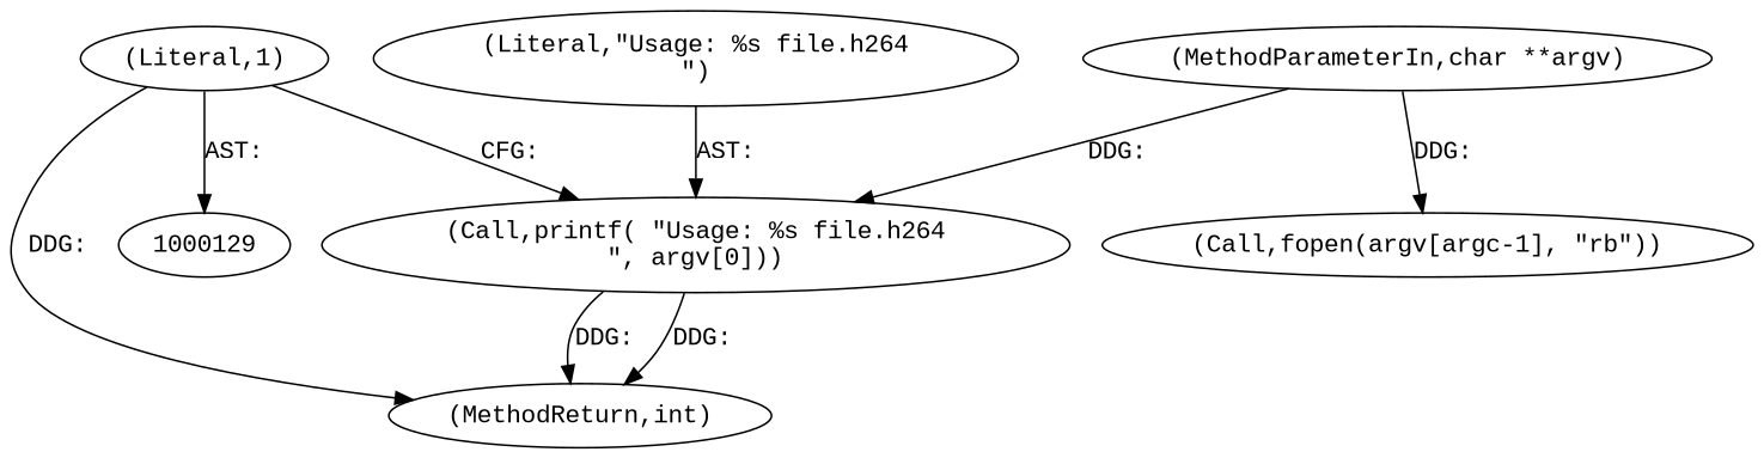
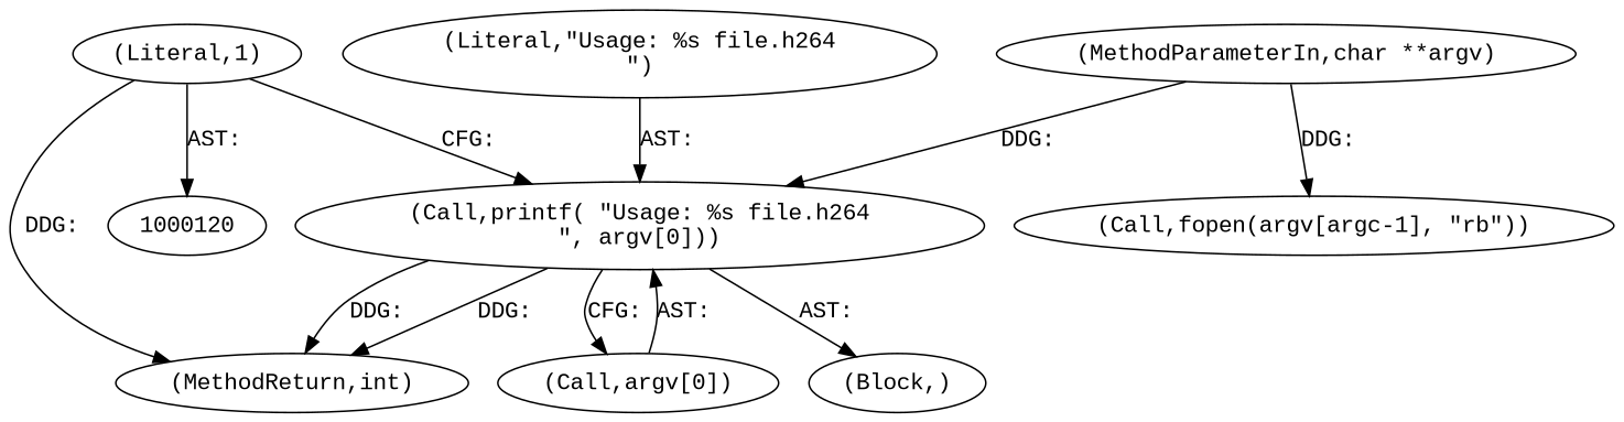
  digraph {
    fontname="Liberation Mono"
    node [fontname="Liberation Mono"]
    edge [fontname="Liberation Mono"]
    n1 [label="(Call,printf( \"Usage: %s file.h264\n\", argv[0]))"]
    n2 [label="(MethodReturn,int)"]
+   n3 [label="(Call,argv[0])"]
+   n4 [label="(Block,)"]
    n5 [label="(MethodParameterIn,char **argv)"]
    n6 [label="(Call,fopen(argv[argc-1], \"rb\"))"]
    n7 [label="(Literal,1)"]
-   1000129
+   1000129 [label=1000120]
    n9 [label="(Literal,\"Usage: %s file.h264\n\")"]
    n1 -> n2 [label="DDG: "]
    n1 -> n2 [label="DDG: "]
+   n1 -> n3 [label="CFG: "]
+   n1 -> n4 [label="AST: "]
+   n3 -> n1 [label="AST: "]
    n5 -> n1 [label="DDG: "]
    n5 -> n6 [label="DDG: "]
    n7 -> n1 [label="CFG: "]
    n7 -> n2 [label="DDG: "]
    n7 -> 1000129 [label="AST: "]
    n9 -> n1 [label="AST: "]
  }
